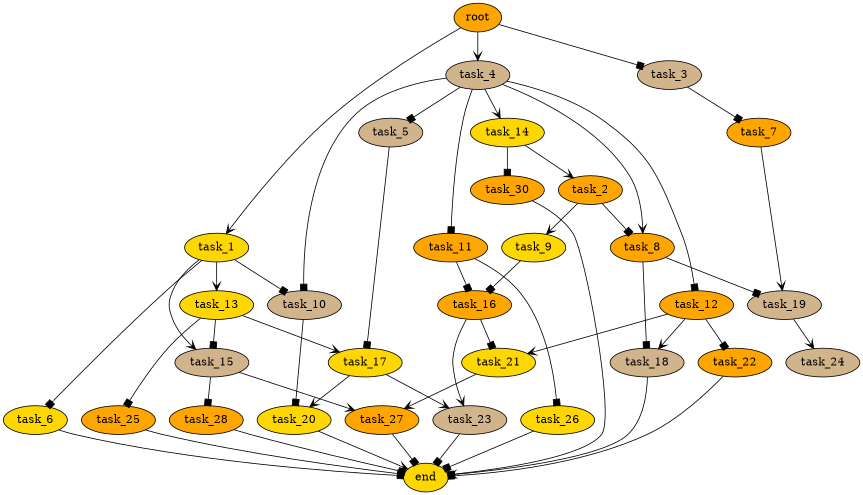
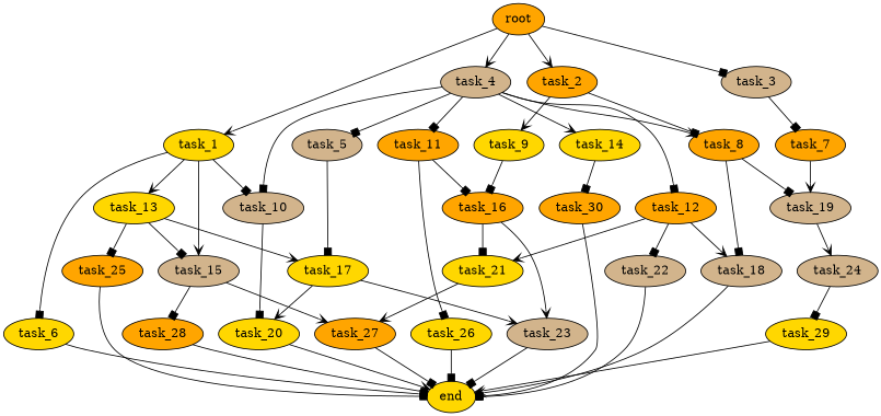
  digraph {
    node [fillcolor=gold style=filled]
    edge [arrowhead=box]
    task_1
    root [fillcolor=orange]
    task_2 [fillcolor=orange]
    task_3 [fillcolor=tan]
    task_4 [fillcolor=tan]
    task_6
    task_10 [fillcolor=tan]
    task_13
    task_15 [fillcolor=tan]
    task_8 [fillcolor=orange]
    task_9
    task_7 [fillcolor=orange]
    task_5 [fillcolor=tan]
    task_11 [fillcolor=orange]
    task_12 [fillcolor=orange]
    task_14
    end
    task_20
    task_17
    task_25 [fillcolor=orange]
    task_27 [fillcolor=orange]
    task_28 [fillcolor=orange]
    task_19 [fillcolor=tan]
    task_18 [fillcolor=tan]
    task_16 [fillcolor=orange]
    task_26
    task_21
-   task_22 [fillcolor=orange]
+   task_22 [fillcolor=tan]
    task_30 [fillcolor=orange]
    task_23 [fillcolor=tan]
    task_24 [fillcolor=tan]
+   task_29
    task_1 -> task_6
    task_1 -> task_10
    task_1 -> task_13 [arrowhead=vee]
    task_1 -> task_15 [arrowhead=vee]
    root -> task_1 [arrowhead=vee]
-   task_14 -> task_2 [arrowhead=vee]
+   root -> task_2 [arrowhead=vee]
    root -> task_3
    root -> task_4 [arrowhead=vee]
    task_2 -> task_8
    task_2 -> task_9 [arrowhead=vee]
    task_3 -> task_7
    task_4 -> task_10
    task_4 -> task_8 [arrowhead=vee]
    task_4 -> task_5
    task_4 -> task_11
    task_4 -> task_12
    task_4 -> task_14 [arrowhead=vee]
    task_6 -> end
    task_10 -> task_20
    task_13 -> task_15
    task_13 -> task_17 [arrowhead=vee]
    task_13 -> task_25
    task_15 -> task_27 [arrowhead=vee]
    task_15 -> task_28
    task_8 -> task_19
    task_8 -> task_18
    task_9 -> task_16
    task_7 -> task_19 [arrowhead=vee]
    task_5 -> task_17
    task_11 -> task_16
    task_11 -> task_26
    task_12 -> task_18 [arrowhead=vee]
    task_12 -> task_21 [arrowhead=vee]
    task_12 -> task_22
    task_14 -> task_30
    task_20 -> end [arrowhead=vee]
    task_17 -> task_20 [arrowhead=vee]
    task_17 -> task_23 [arrowhead=vee]
    task_25 -> end
    task_27 -> end
    task_28 -> end
    task_19 -> task_24 [arrowhead=vee]
    task_18 -> end [arrowhead=vee]
    task_16 -> task_21
    task_16 -> task_23 [arrowhead=vee]
    task_26 -> end
    task_21 -> task_27 [arrowhead=vee]
    task_22 -> end
    task_30 -> end
    task_23 -> end
+   task_24 -> task_29
+   task_29 -> end [arrowhead=vee]
  }
